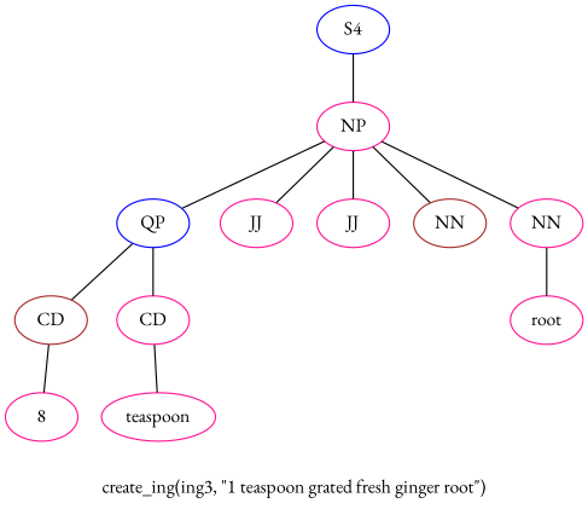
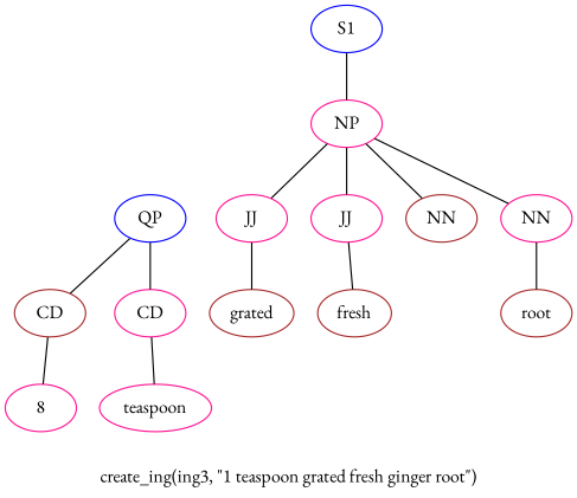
  graph {
    fontname="EB Garamond"
    label="create_ing(ing3, \"1 teaspoon grated fresh ginger root\")"
    node [color=deeppink fontname="EB Garamond"]
    edge [fontname="EB Garamond"]
-   n1 [color=blue label=S4]
+   n1 [color=blue label=S1]
    n2 [label=NP]
    n3 [color=blue label=QP]
    n4 [label=JJ]
    n5 [label=JJ]
    n6 [color=brown label=NN]
    n7 [label=NN]
    n8 [color=brown label=CD]
    n9 [label=CD]
-   n12 [label=root]
+   n10 [color=brown label=grated]
+   n11 [color=brown label=fresh]
+   n12 [color=brown label=root]
    n13 [label=8]
    n14 [label=teaspoon]
    n1 -- n2
-   n2 -- n3
    n2 -- n4
    n2 -- n5
    n2 -- n6
    n2 -- n7
    n3 -- n8
    n3 -- n9
+   n4 -- n10
+   n5 -- n11
    n7 -- n12
    n8 -- n13
    n9 -- n14
  }
